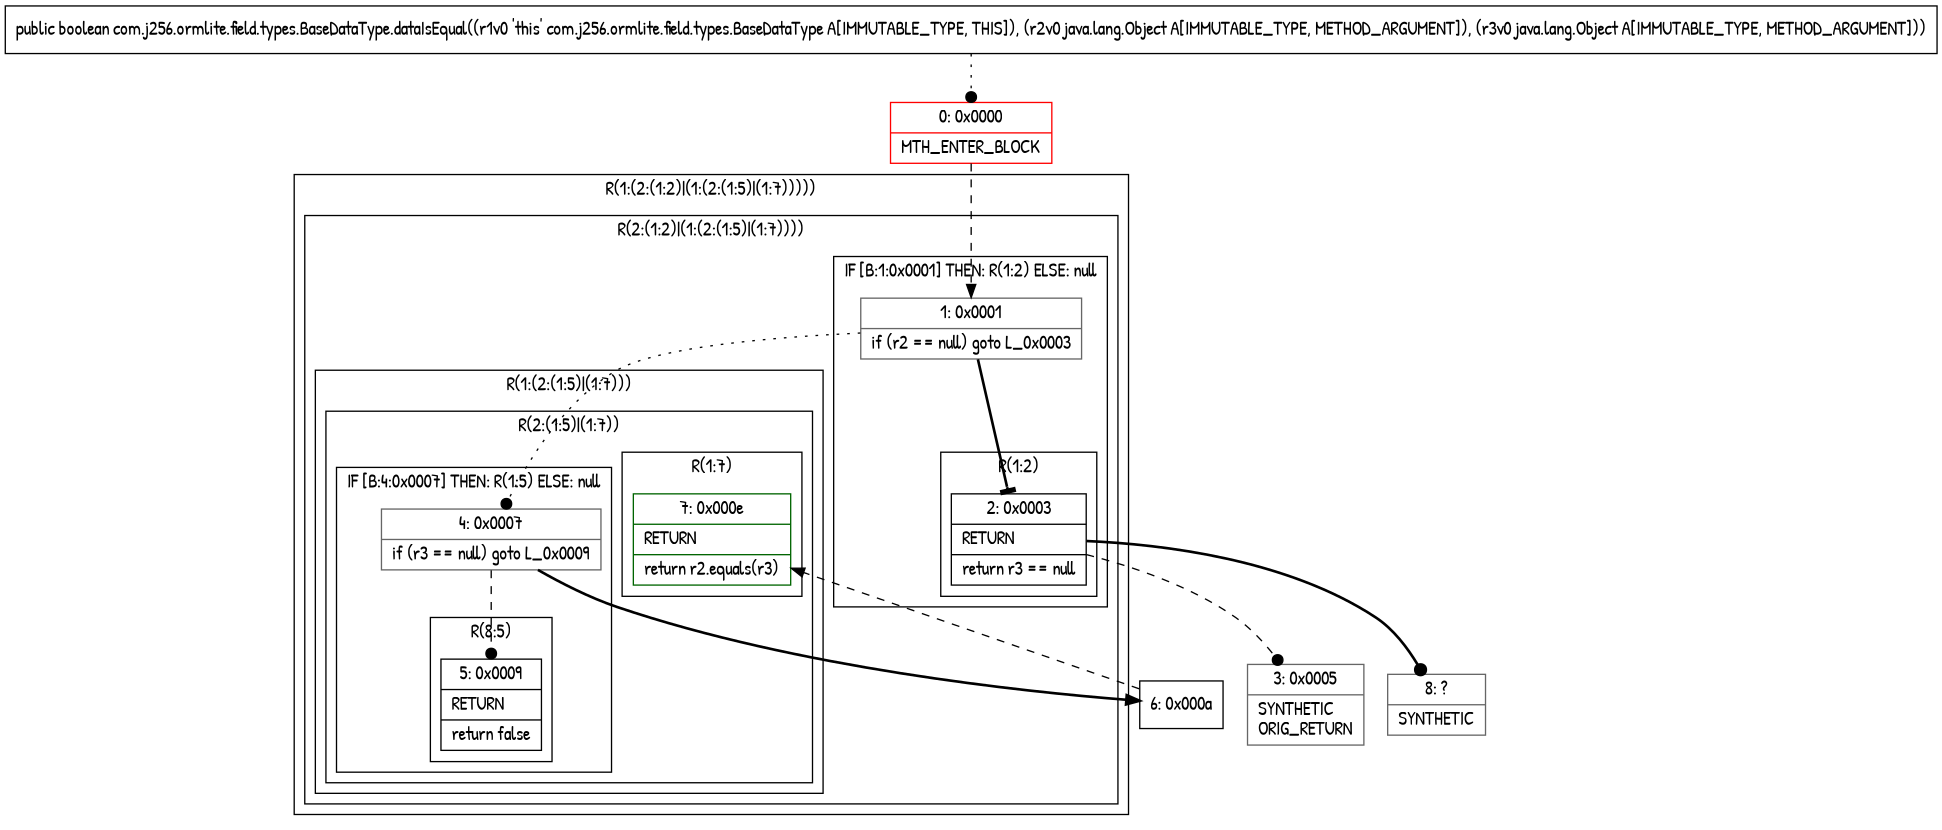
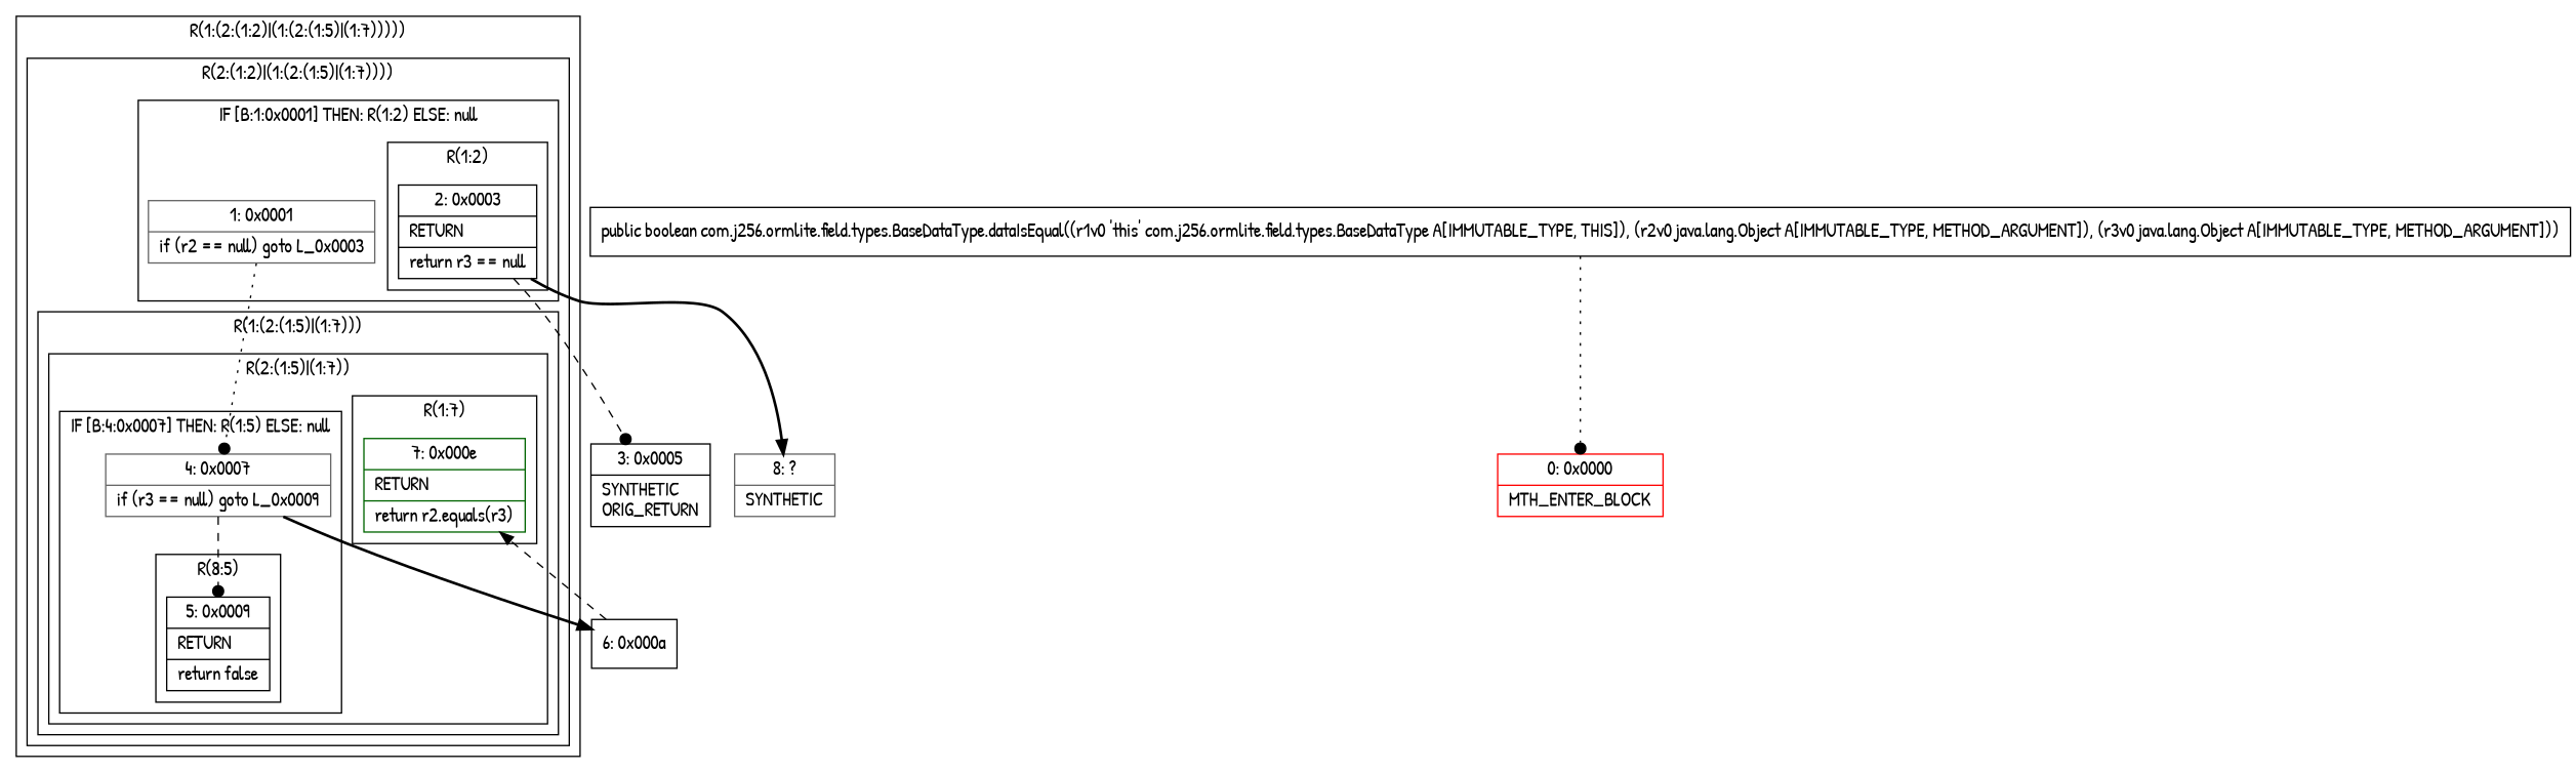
  digraph {
    fontname="Patrick Hand"
    node [color=black fontname="Patrick Hand" shape=record]
    edge [arrowhead=dot fontname="Patrick Hand" style=dashed]
    n1 [label="{2\:\ 0x0003|RETURN\l|return r3 == null\l}"]
    n2 [color=gray40 label="{1\:\ 0x0001|if (r2 == null) goto L_0x0003\l}"]
    n3 [label="{5\:\ 0x0009|RETURN\l|return false\l}"]
    n4 [color=gray40 label="{4\:\ 0x0007|if (r3 == null) goto L_0x0009\l}"]
    n5 [color=darkgreen label="{7\:\ 0x000e|RETURN\l|return r2.equals(r3)\l}"]
-   n6 [color=gray40 label="{3\:\ 0x0005|SYNTHETIC\lORIG_RETURN\l}"]
+   n6 [label="{3\:\ 0x0005|SYNTHETIC\lORIG_RETURN\l}"]
    n7 [color=gray40 label="{8\:\ ?|SYNTHETIC\l}"]
    n8 [label="{6\:\ 0x000a}"]
    n9 [color=red label="{0\:\ 0x0000|MTH_ENTER_BLOCK\l}"]
    n10 [label="{public boolean com.j256.ormlite.field.types.BaseDataType.dataIsEqual((r1v0 'this' com.j256.ormlite.field.types.BaseDataType A[IMMUTABLE_TYPE, THIS]), (r2v0 java.lang.Object A[IMMUTABLE_TYPE, METHOD_ARGUMENT]), (r3v0 java.lang.Object A[IMMUTABLE_TYPE, METHOD_ARGUMENT])) }"]
    subgraph cluster_1 {
      label="R(1:(2:(1:2)|(1:(2:(1:5)|(1:7)))))"
      subgraph cluster_2 {
        label="R(2:(1:2)|(1:(2:(1:5)|(1:7))))"
        subgraph cluster_3 {
          label="IF [B:1:0x0001] THEN: R(1:2) ELSE: null"
          n2
          subgraph cluster_4 {
            label="R(1:2)"
            n1
          }
        }
        subgraph cluster_5 {
          label="R(1:(2:(1:5)|(1:7)))"
          subgraph cluster_6 {
            label="R(2:(1:5)|(1:7))"
            subgraph cluster_7 {
              label="IF [B:4:0x0007] THEN: R(1:5) ELSE: null"
              n4
              subgraph cluster_8 {
                label="R(8:5)"
                n3
              }
            }
            subgraph cluster_9 {
              label="R(1:7)"
              n5
            }
          }
        }
      }
    }
    n1 -> n6
-   n1 -> n7 [style=bold]
-   n2 -> n1 [arrowhead=tee style=bold]
+   n1 -> n7 [arrowhead=normal style=bold]
    n2 -> n4 [style=dotted]
    n4 -> n3
    n4 -> n8 [arrowhead=normal style=bold]
    n8 -> n5 [arrowhead=normal]
-   n9 -> n2 [arrowhead=normal]
    n10 -> n9 [style=dotted]
  }
